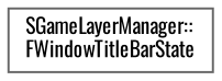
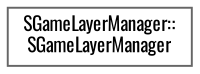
  digraph {
    rankdir=TB
    fontname=Oswald
-   n1 [color=grey40 fillcolor=white fontname=Oswald fontsize=10 height=0.2 label="SGameLayerManager::\lFWindowTitleBarState" shape=box style=filled width=0.4]
+   n1 [color=grey40 fillcolor=white fontname=Oswald fontsize=10 height=0.2 label="SGameLayerManager::\lSGameLayerManager" shape=box style=filled width=0.4]
  }
